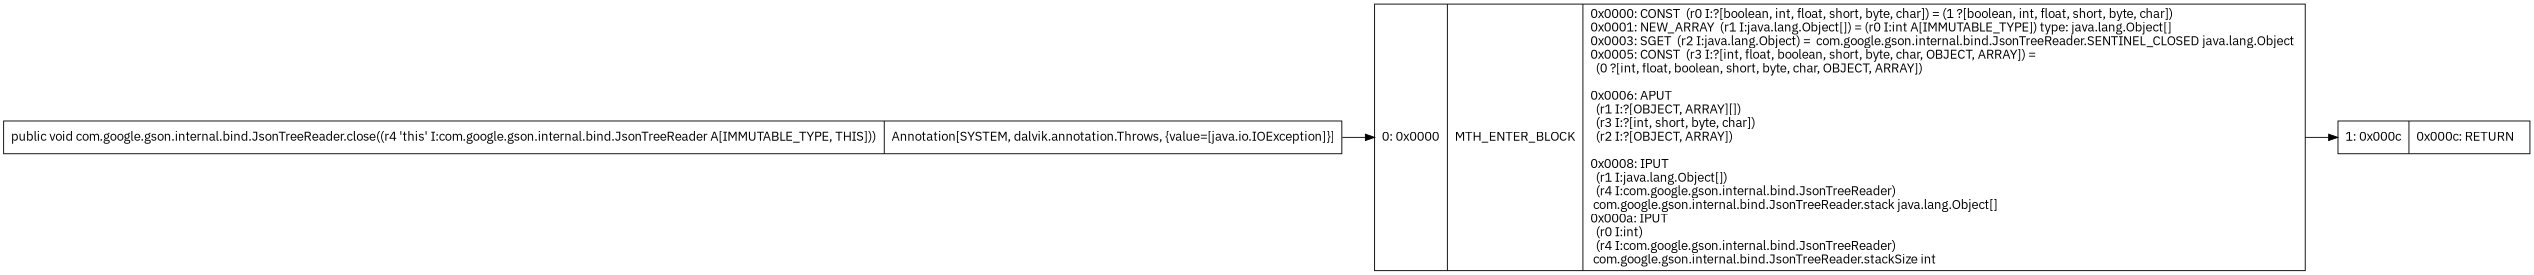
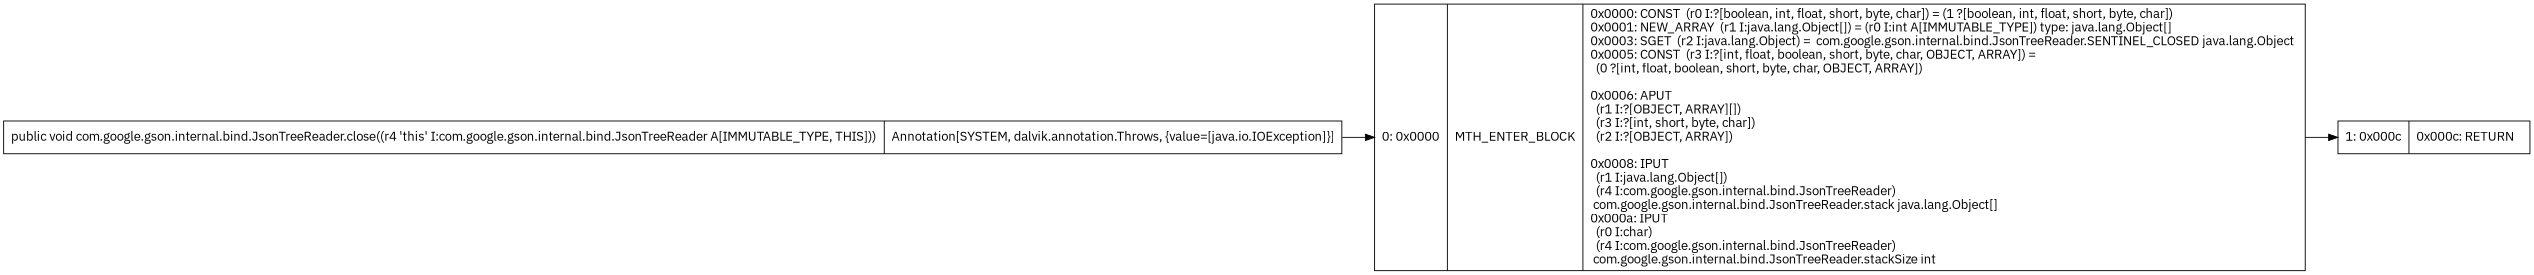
  digraph {
    rankdir=LR
    fontname="IBM Plex Sans"
    node [shape=record fontname="IBM Plex Sans"]
    edge [fontname="IBM Plex Sans"]
-   n1 [label="{0\:\ 0x0000|MTH_ENTER_BLOCK\l|0x0000: CONST  (r0 I:?[boolean, int, float, short, byte, char]) = (1 ?[boolean, int, float, short, byte, char]) \l0x0001: NEW_ARRAY  (r1 I:java.lang.Object[]) = (r0 I:int A[IMMUTABLE_TYPE]) type: java.lang.Object[] \l0x0003: SGET  (r2 I:java.lang.Object) =  com.google.gson.internal.bind.JsonTreeReader.SENTINEL_CLOSED java.lang.Object \l0x0005: CONST  (r3 I:?[int, float, boolean, short, byte, char, OBJECT, ARRAY]) = \l  (0 ?[int, float, boolean, short, byte, char, OBJECT, ARRAY])\l \l0x0006: APUT  \l  (r1 I:?[OBJECT, ARRAY][])\l  (r3 I:?[int, short, byte, char])\l  (r2 I:?[OBJECT, ARRAY])\l \l0x0008: IPUT  \l  (r1 I:java.lang.Object[])\l  (r4 I:com.google.gson.internal.bind.JsonTreeReader)\l com.google.gson.internal.bind.JsonTreeReader.stack java.lang.Object[] \l0x000a: IPUT  \l  (r0 I:int)\l  (r4 I:com.google.gson.internal.bind.JsonTreeReader)\l com.google.gson.internal.bind.JsonTreeReader.stackSize int \l}"]
+   n1 [label="{0\:\ 0x0000|MTH_ENTER_BLOCK\l|0x0000: CONST  (r0 I:?[boolean, int, float, short, byte, char]) = (1 ?[boolean, int, float, short, byte, char]) \l0x0001: NEW_ARRAY  (r1 I:java.lang.Object[]) = (r0 I:int A[IMMUTABLE_TYPE]) type: java.lang.Object[] \l0x0003: SGET  (r2 I:java.lang.Object) =  com.google.gson.internal.bind.JsonTreeReader.SENTINEL_CLOSED java.lang.Object \l0x0005: CONST  (r3 I:?[int, float, boolean, short, byte, char, OBJECT, ARRAY]) = \l  (0 ?[int, float, boolean, short, byte, char, OBJECT, ARRAY])\l \l0x0006: APUT  \l  (r1 I:?[OBJECT, ARRAY][])\l  (r3 I:?[int, short, byte, char])\l  (r2 I:?[OBJECT, ARRAY])\l \l0x0008: IPUT  \l  (r1 I:java.lang.Object[])\l  (r4 I:com.google.gson.internal.bind.JsonTreeReader)\l com.google.gson.internal.bind.JsonTreeReader.stack java.lang.Object[] \l0x000a: IPUT  \l  (r0 I:char)\l  (r4 I:com.google.gson.internal.bind.JsonTreeReader)\l com.google.gson.internal.bind.JsonTreeReader.stackSize int \l}"]
    n2 [label="{1\:\ 0x000c|0x000c: RETURN   \l}"]
    n3 [label="{public void com.google.gson.internal.bind.JsonTreeReader.close((r4 'this' I:com.google.gson.internal.bind.JsonTreeReader A[IMMUTABLE_TYPE, THIS]))  | Annotation[SYSTEM, dalvik.annotation.Throws, \{value=[java.io.IOException]\}]\l}"]
    n1 -> n2
    n3 -> n1
  }
